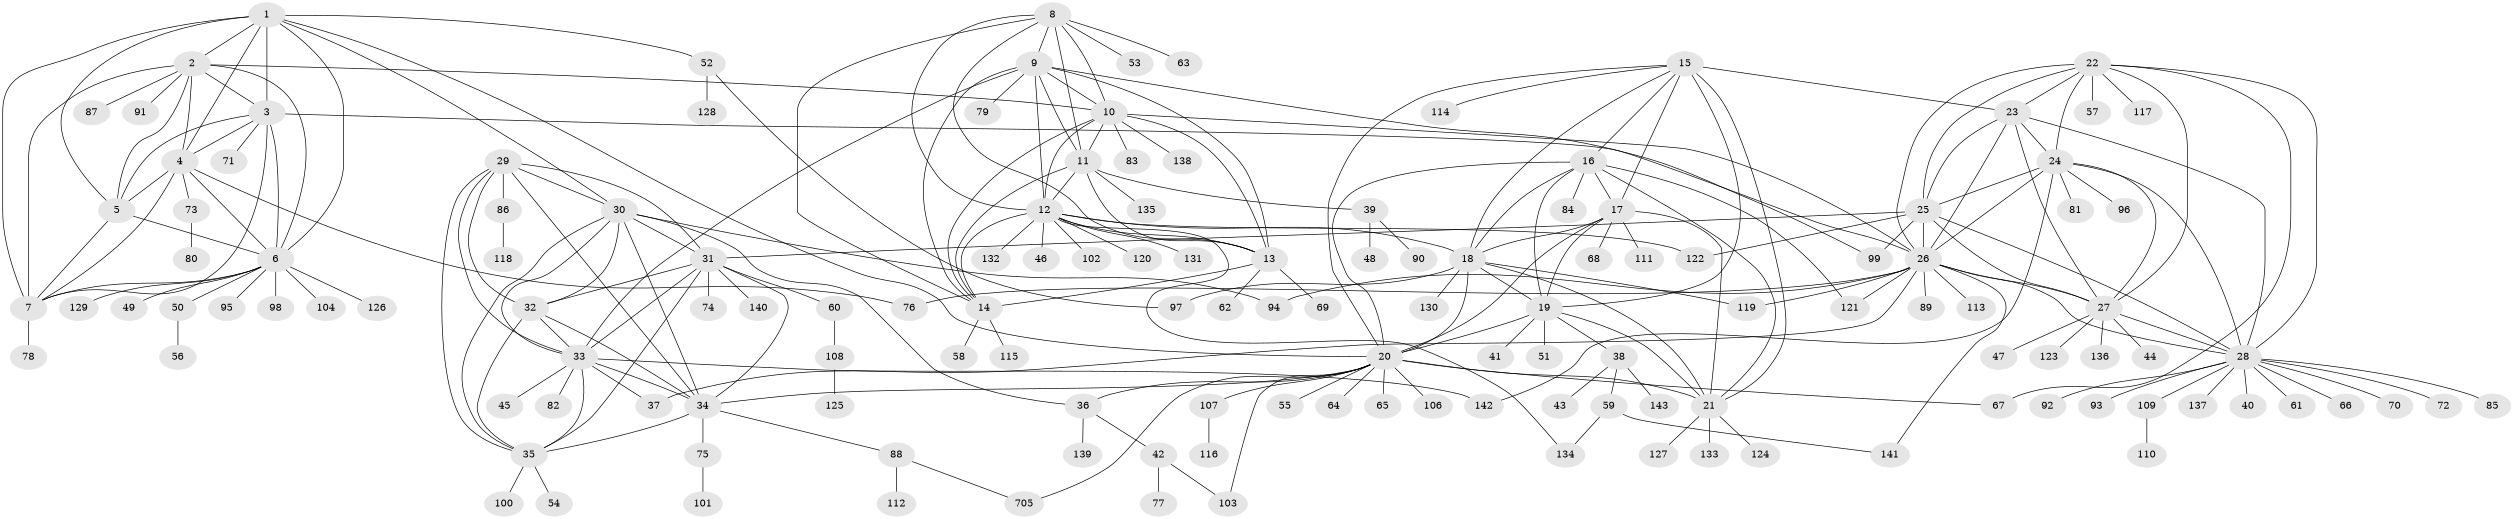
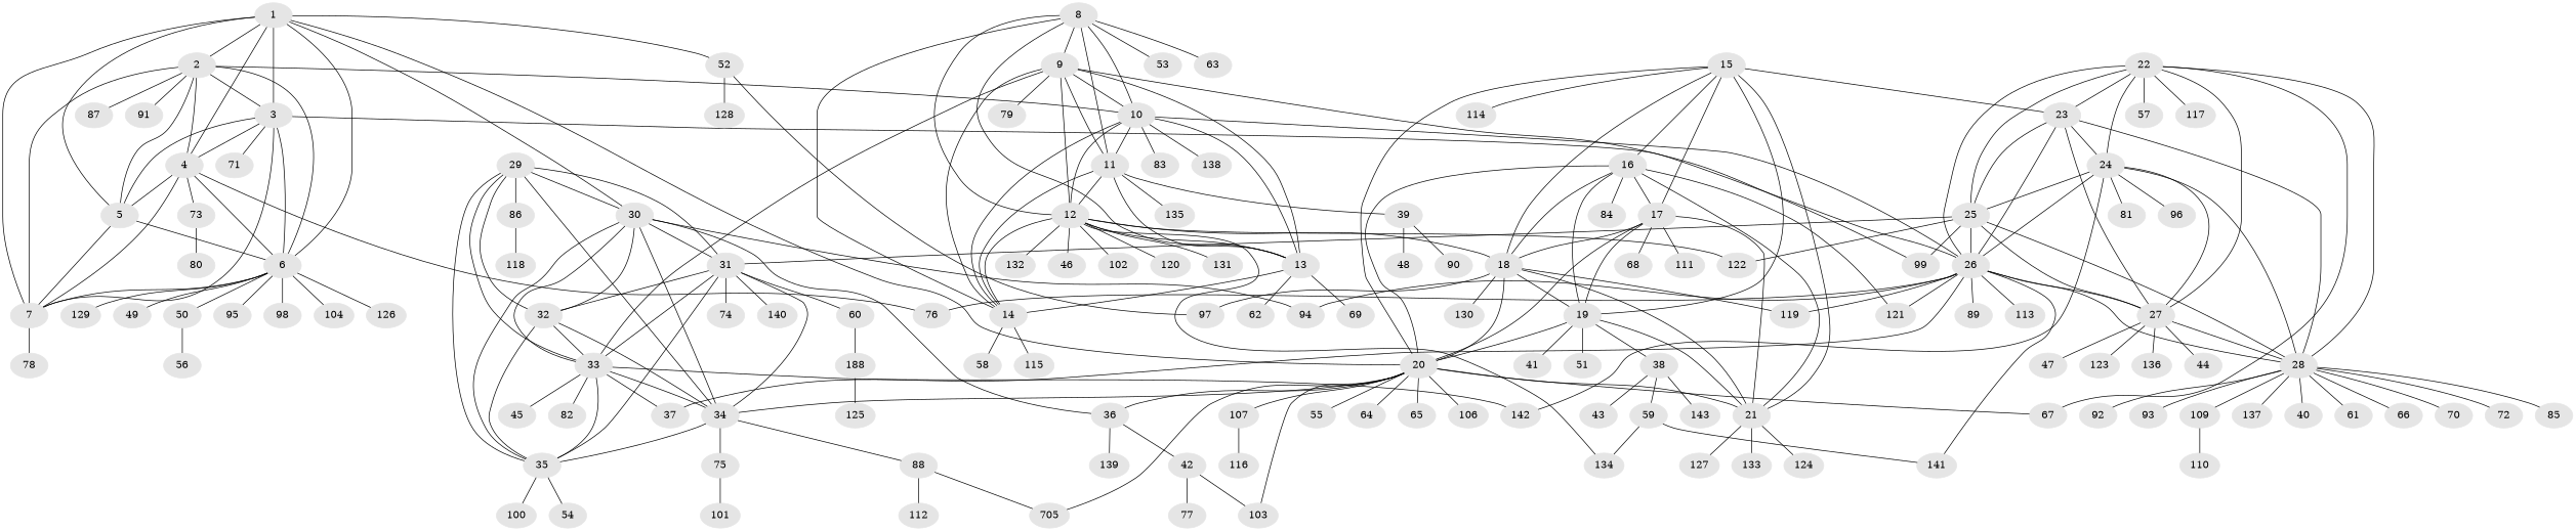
  graph {
    node [color=gray90 style=filled]
    1
    2
    3
    4
    5
    6
    7
    20
    30
    52
    10
    87
    91
    26
    71
    73
    76
    49
    50
    95
    98
    104
    126
    129
    78
    21
    34
    36
    55
    64
    65
    67
    103
    n34 [label=705]
    106
    107
    33
    31
    94
    32
    35
    97
    128
    11
    12
    13
    14
    83
    138
    121
    119
    27
    28
    37
    89
    113
    141
    80
    56
    8
    9
    53
    63
    79
    99
    39
    135
    18
    46
    102
    120
    122
    131
    132
    134
    62
    69
    58
    115
    142
    45
    82
    48
    90
    19
    130
    15
    16
    17
    23
    114
    84
    68
    111
    38
    41
    51
    124
    127
    133
    24
    25
    43
    59
    143
    75
    88
    42
    139
    116
    22
    57
    117
    81
    96
    44
    47
    123
    136
    40
    61
    66
    70
    72
    85
    92
    93
    109
    137
    60
    74
    140
    110
    29
    86
    54
    100
    118
-   108
+   108 [label=188]
    101
    112
    77
    125
    1 -- 2
    1 -- 3
    1 -- 4
    1 -- 5
    1 -- 6
    1 -- 7
    1 -- 20
    1 -- 30
    1 -- 52
    2 -- 3
    2 -- 4
    2 -- 5
    2 -- 6
    2 -- 7
    2 -- 10
    2 -- 87
    2 -- 91
    3 -- 4
    3 -- 5
    3 -- 6
    3 -- 7
    3 -- 26
    3 -- 71
    4 -- 5
    4 -- 6
    4 -- 7
    4 -- 73
    4 -- 76
    5 -- 6
    5 -- 7
    6 -- 7
    6 -- 49
    6 -- 50
    6 -- 95
    6 -- 98
    6 -- 104
    6 -- 126
    6 -- 129
    7 -- 78
    20 -- 21
    20 -- 34
    20 -- 36
    20 -- 55
    20 -- 64
    20 -- 65
    20 -- 67
    20 -- 103
    20 -- n34
    20 -- 106
    20 -- 107
    30 -- 34
    30 -- 36
    30 -- 33
    30 -- 31
    30 -- 94
    30 -- 32
    30 -- 35
    52 -- 97
    52 -- 128
    10 -- 26
    10 -- 11
    10 -- 12
    10 -- 13
    10 -- 14
    10 -- 83
    10 -- 138
    26 -- 76
    26 -- 94
    26 -- 121
    26 -- 119
    26 -- 27
    26 -- 28
    26 -- 37
    26 -- 89
    26 -- 113
    26 -- 141
    73 -- 80
    50 -- 56
    21 -- 124
    21 -- 127
    21 -- 133
    34 -- 35
    34 -- 75
    34 -- 88
    36 -- 42
    36 -- 139
    107 -- 116
    33 -- 34
    33 -- 35
    33 -- 37
    33 -- 142
    33 -- 45
    33 -- 82
    31 -- 34
    31 -- 33
    31 -- 32
    31 -- 35
    31 -- 60
    31 -- 74
    31 -- 140
    32 -- 34
    32 -- 33
    32 -- 35
    35 -- 54
    35 -- 100
    11 -- 12
    11 -- 13
    11 -- 14
    11 -- 39
    11 -- 135
    12 -- 13
    12 -- 14
    12 -- 18
    12 -- 46
    12 -- 102
    12 -- 120
    12 -- 122
    12 -- 131
    12 -- 132
    12 -- 134
    13 -- 14
    13 -- 62
    13 -- 69
    14 -- 58
    14 -- 115
    27 -- 28
    27 -- 44
    27 -- 47
    27 -- 123
    27 -- 136
    28 -- 40
    28 -- 61
    28 -- 66
    28 -- 70
    28 -- 72
    28 -- 85
    28 -- 92
    28 -- 93
    28 -- 109
    28 -- 137
    8 -- 10
    8 -- 11
    8 -- 12
    8 -- 13
    8 -- 14
    8 -- 9
    8 -- 53
    8 -- 63
    9 -- 10
    9 -- 33
    9 -- 11
    9 -- 12
    9 -- 13
    9 -- 14
    9 -- 79
    9 -- 99
    39 -- 48
    39 -- 90
    18 -- 20
    18 -- 21
    18 -- 97
    18 -- 119
    18 -- 19
    18 -- 130
    19 -- 20
    19 -- 21
    19 -- 38
    19 -- 41
    19 -- 51
    15 -- 20
    15 -- 21
    15 -- 18
    15 -- 19
    15 -- 16
    15 -- 17
    15 -- 23
    15 -- 114
    16 -- 20
    16 -- 21
    16 -- 121
    16 -- 18
    16 -- 19
    16 -- 17
    16 -- 84
    17 -- 20
    17 -- 21
    17 -- 18
    17 -- 19
    17 -- 68
    17 -- 111
    23 -- 26
    23 -- 27
    23 -- 28
    23 -- 24
    23 -- 25
    38 -- 43
    38 -- 59
    38 -- 143
    24 -- 26
    24 -- 27
    24 -- 28
    24 -- 142
    24 -- 25
    24 -- 81
    24 -- 96
    25 -- 26
    25 -- 31
    25 -- 27
    25 -- 28
    25 -- 99
    25 -- 122
    59 -- 141
    59 -- 134
    75 -- 101
    88 -- n34
    88 -- 112
    42 -- 103
    42 -- 77
    22 -- 26
    22 -- 67
    22 -- 27
    22 -- 28
    22 -- 23
    22 -- 24
    22 -- 25
    22 -- 57
    22 -- 117
    109 -- 110
    60 -- 108
    29 -- 30
    29 -- 34
    29 -- 33
    29 -- 31
    29 -- 32
    29 -- 35
    29 -- 86
    86 -- 118
    108 -- 125
  }
